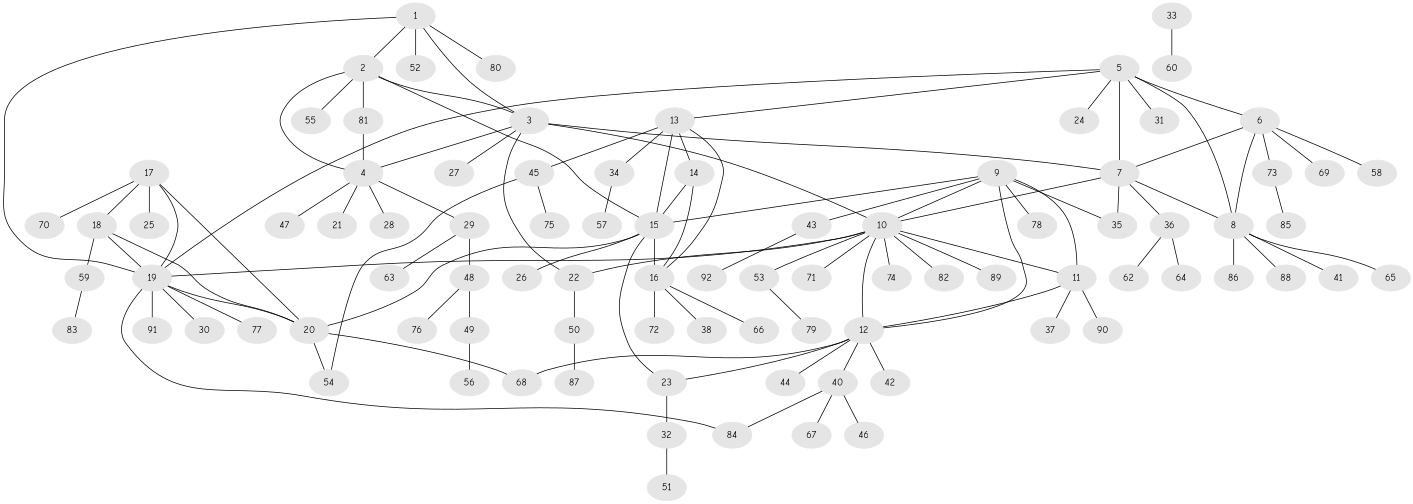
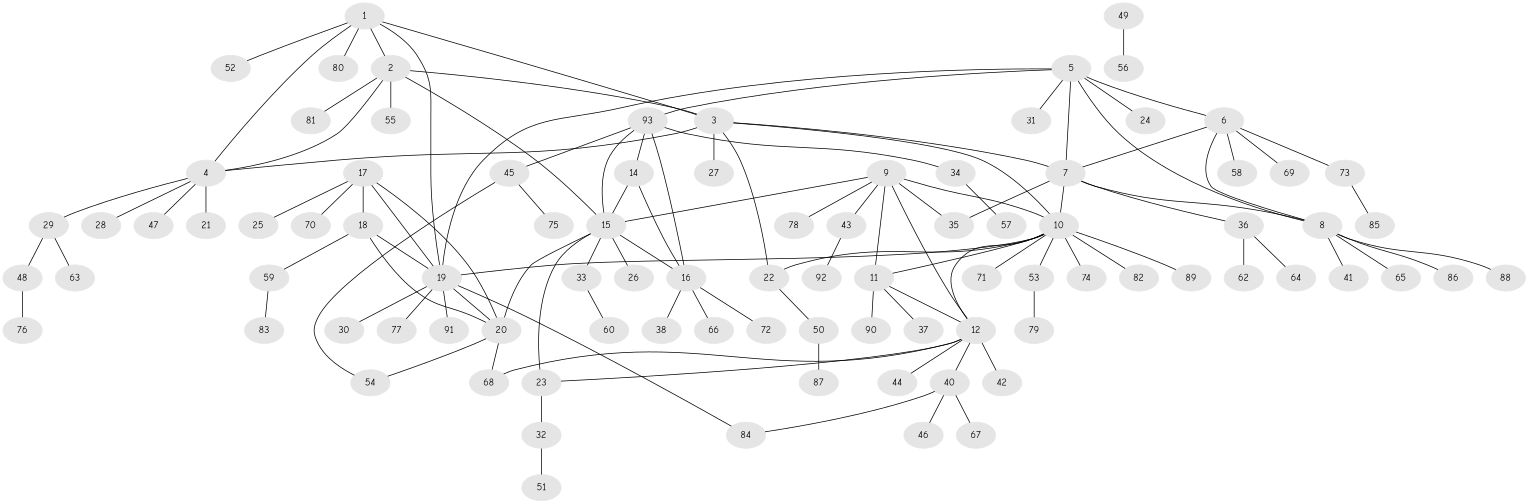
  graph {
    fontname="Comic Neue"
    node [color=gray90 fontname="Comic Neue" style=filled]
    edge [fontname="Comic Neue"]
    1
    2
    3
    4
    19
    52
    80
    15
    55
    81
    7
    10
    22
    27
    21
    28
    29
    47
    20
    30
    77
    84
    91
    23
    16
    26
    33
    8
    35
    36
    11
    12
    53
    71
    74
    82
    89
    50
    48
    63
    5
    6
-   13
+   13 [label=93]
    24
    31
    58
    69
    73
    41
    65
    86
    88
    14
    34
    45
    85
    62
    64
    9
    43
    78
    37
    90
    40
    42
    44
    68
    92
    79
    32
    46
    67
    38
    66
    72
    57
    54
    75
    60
    17
    18
    25
    70
    59
    83
    87
    51
    49
    76
    56
    1 -- 2
    1 -- 3
-   81 -- 4
+   1 -- 4
    1 -- 19
    1 -- 52
    1 -- 80
    2 -- 3
    2 -- 4
    2 -- 15
    2 -- 55
    2 -- 81
    3 -- 4
    3 -- 7
    3 -- 10
    3 -- 22
    3 -- 27
    4 -- 21
    4 -- 28
    4 -- 29
    4 -- 47
    19 -- 20
    19 -- 30
    19 -- 77
    19 -- 84
    19 -- 91
    15 -- 20
    15 -- 23
    15 -- 16
    15 -- 26
+   15 -- 33
    7 -- 10
    7 -- 8
    7 -- 35
    7 -- 36
    10 -- 19
    10 -- 22
    10 -- 11
    10 -- 12
    10 -- 53
    10 -- 71
    10 -- 74
    10 -- 82
    10 -- 89
    22 -- 50
    29 -- 48
    29 -- 63
    20 -- 68
    20 -- 54
    23 -- 32
    16 -- 38
    16 -- 66
    16 -- 72
    33 -- 60
    8 -- 41
    8 -- 65
    8 -- 86
    8 -- 88
    36 -- 62
    36 -- 64
    11 -- 12
    11 -- 37
    11 -- 90
    12 -- 23
    12 -- 40
    12 -- 42
    12 -- 44
    12 -- 68
    53 -- 79
    50 -- 87
-   48 -- 49
    48 -- 76
    5 -- 19
    5 -- 7
    5 -- 8
    5 -- 6
    5 -- 13
    5 -- 24
    5 -- 31
    6 -- 7
    6 -- 8
    6 -- 58
    6 -- 69
    6 -- 73
    13 -- 15
    13 -- 16
    13 -- 14
    13 -- 34
    13 -- 45
    73 -- 85
    14 -- 15
    14 -- 16
    34 -- 57
    45 -- 54
    45 -- 75
    9 -- 15
    9 -- 10
    9 -- 35
    9 -- 11
    9 -- 12
    9 -- 43
    9 -- 78
    43 -- 92
    40 -- 84
    40 -- 46
    40 -- 67
    32 -- 51
    17 -- 19
    17 -- 20
    17 -- 18
    17 -- 25
    17 -- 70
    18 -- 19
    18 -- 20
    18 -- 59
    59 -- 83
    49 -- 56
  }
